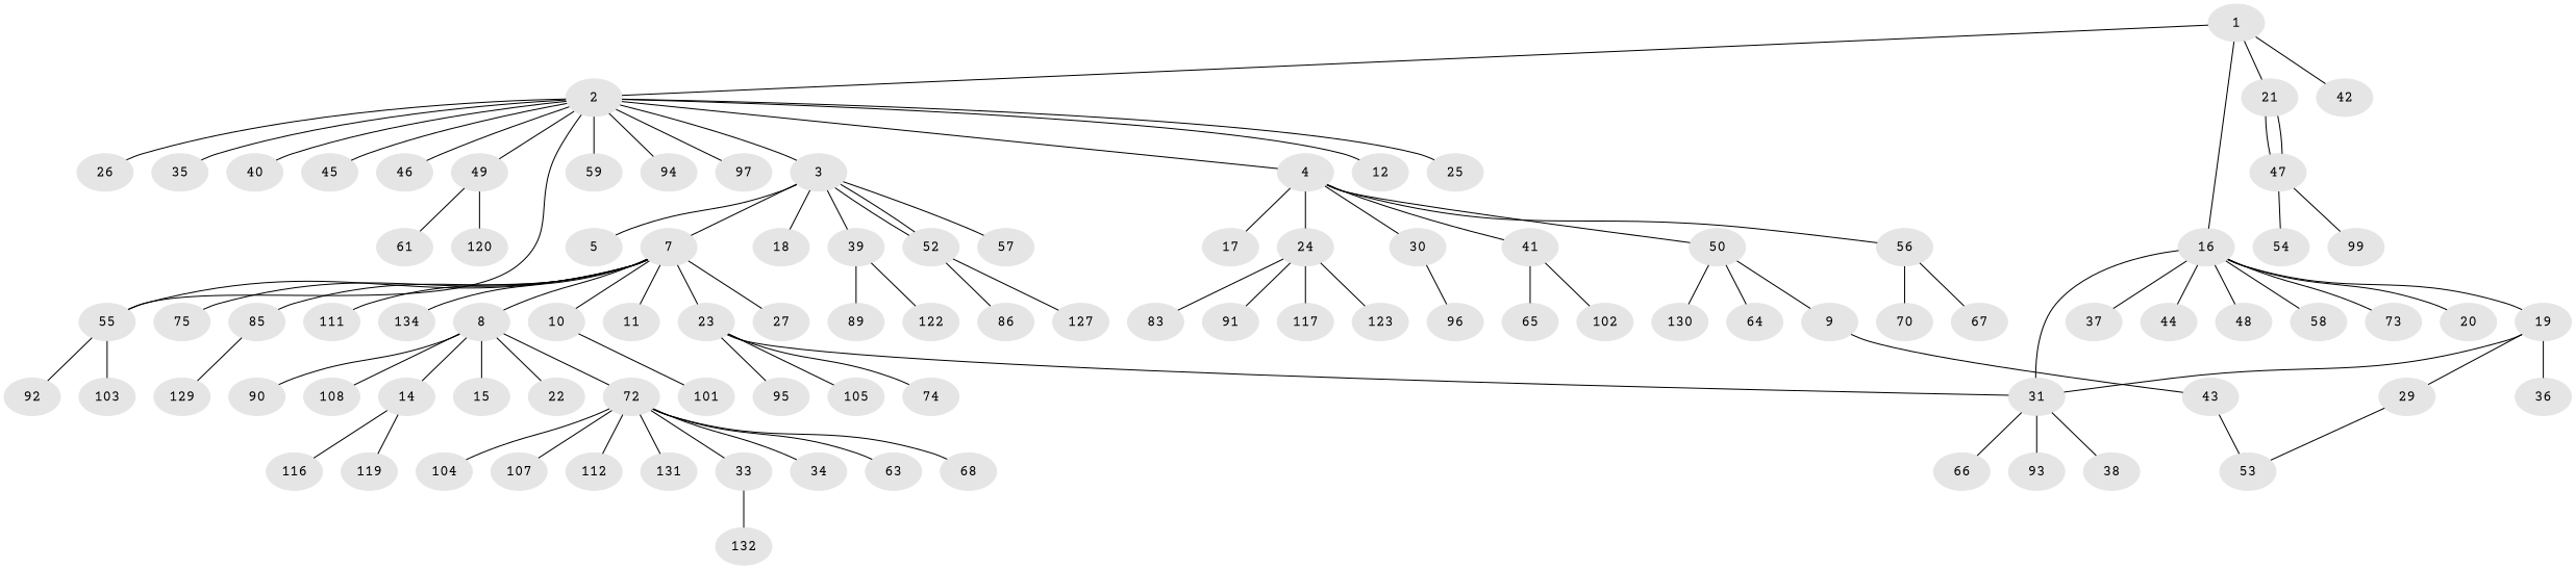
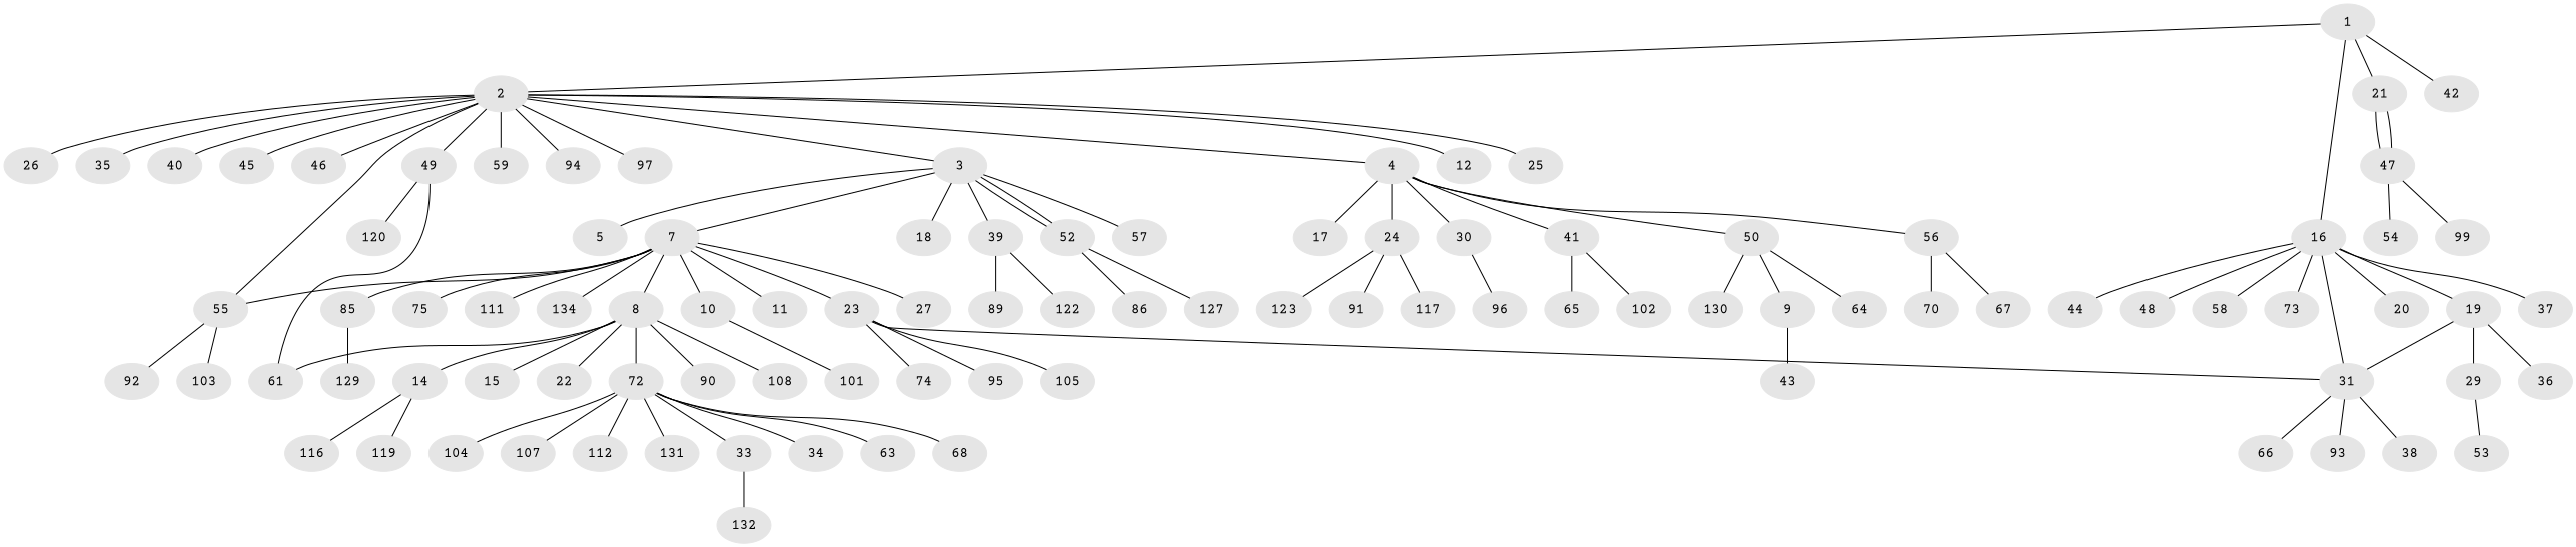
  graph {
    fontname="Courier Prime"
    node [color=gray90 fontname="Courier Prime" style=filled]
    edge [fontname="Courier Prime"]
    1 [super="+6"]
    2 [super="+110"]
    16 [super="+71"]
    21 [super="+113"]
    42
    3 [super="+69"]
    4 [super="+13"]
    12
    25
    26
    35 [super="+128"]
    40
    45
    46 [super="+62"]
    49
    55 [super="+88"]
    59
    94 [super="+115"]
    97
    19
    20
    31 [super="+77"]
    37
    44
    48
    58
    73
    47 [super="+125"]
    5
    7 [super="+60"]
    18
    39 [super="+81"]
    52 [super="+76"]
    57
    17 [super="+28"]
    24 [super="+84"]
    30 [super="+51"]
    41
    50 [super="+118"]
    56
    61 [super="+106"]
    120
    92
    103
    8 [super="+82"]
    10
    11
    23 [super="+72"]
    27
    75
    85 [super="+87"]
    111
    134
    89
    122
    86 [super="+126"]
    127 [super="+135"]
    9 [super="+100"]
    43 [super="+133"]
-   83
    91
    117
    123
    96
    65
    102
    64
    130
    70
    67 [super="+109"]
    14 [super="+79"]
    15
    22
    n74 [label=72 super="+114"]
    90
    108
    101
    74
    95
    105
    129
    116
    119
    33
    34
    63
    68
    104
    107
    112
    131
    53
    29 [super="+124"]
    36 [super="+78"]
    38
    66
    93
    54 [super="+98"]
    99
    132
    1 -- 2
    1 -- 16
    1 -- 21
    1 -- 42
    2 -- 3
    2 -- 4
    2 -- 12
    2 -- 25
    2 -- 26
    2 -- 35
    2 -- 40
    2 -- 45
    2 -- 46
    2 -- 49
    2 -- 55
    2 -- 59
    2 -- 94
    2 -- 97
    16 -- 19
    16 -- 20
    16 -- 31 [weight=2]
    16 -- 37
    16 -- 44
    16 -- 48
    16 -- 58
    16 -- 73
    21 -- 47
    21 -- 47
    3 -- 5
    3 -- 7
    3 -- 18
    3 -- 39
    3 -- 52
    3 -- 52
    3 -- 57
    4 -- 17
    4 -- 24
    4 -- 30
    4 -- 41
    4 -- 50
    4 -- 56
    49 -- 61
    49 -- 120
    55 -- 92
    55 -- 103
    19 -- 31
    19 -- 29
    19 -- 36
    31 -- 38
    31 -- 66
    31 -- 93
    47 -- 54
    47 -- 99
    7 -- 55
    7 -- 8
    7 -- 10
    7 -- 11
    7 -- 23
    7 -- 27
    7 -- 75
    7 -- 85
    7 -- 111
    7 -- 134
    39 -- 89
    39 -- 122
    52 -- 86
    52 -- 127
-   24 -- 83
    24 -- 91
    24 -- 117
    24 -- 123
    30 -- 96
    41 -- 65
    41 -- 102
    50 -- 9
    50 -- 64
    50 -- 130
    56 -- 70
    56 -- 67
+   8 -- 61
    8 -- 14
    8 -- 15
    8 -- 22
    8 -- n74
    8 -- 90
    8 -- 108
    10 -- 101
    23 -- 31
    23 -- 74
    23 -- 95
    23 -- 105
    85 -- 129
    9 -- 43
-   43 -- 53
    14 -- 116
    14 -- 119
    n74 -- 33
    n74 -- 34
    n74 -- 63
    n74 -- 68
    n74 -- 104
    n74 -- 107
    n74 -- 112
    n74 -- 131
    33 -- 132
    29 -- 53
  }
